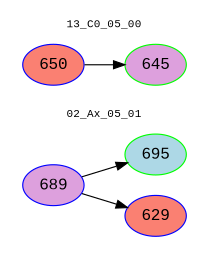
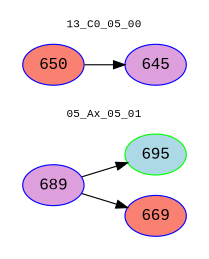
  digraph {
    fontname="Liberation Mono"
    rankdir=LR
    node [color=blue fillcolor=plum fontname="Liberation Mono" style=filled]
    edge [color=black fontname="Liberation Mono"]
    n1 [label=689]
-   n2 [fillcolor=salmon label=629]
+   n2 [fillcolor=salmon label=669]
    n3 [color=green fillcolor=lightblue label=695]
    n4 [fillcolor=salmon label=650]
-   n5 [color=green label=645]
+   n5 [label=645]
    subgraph cluster_1 {
      color=white
      fontsize=10
-     label="02_Ax_05_01"
+     label="05_Ax_05_01"
      n1
      n2
      n3
    }
    subgraph cluster_2 {
      color=white
      fontsize=10
      label="13_C0_05_00"
      n4
      n5
    }
    n1 -> n2
    n1 -> n3
    n4 -> n5
  }
